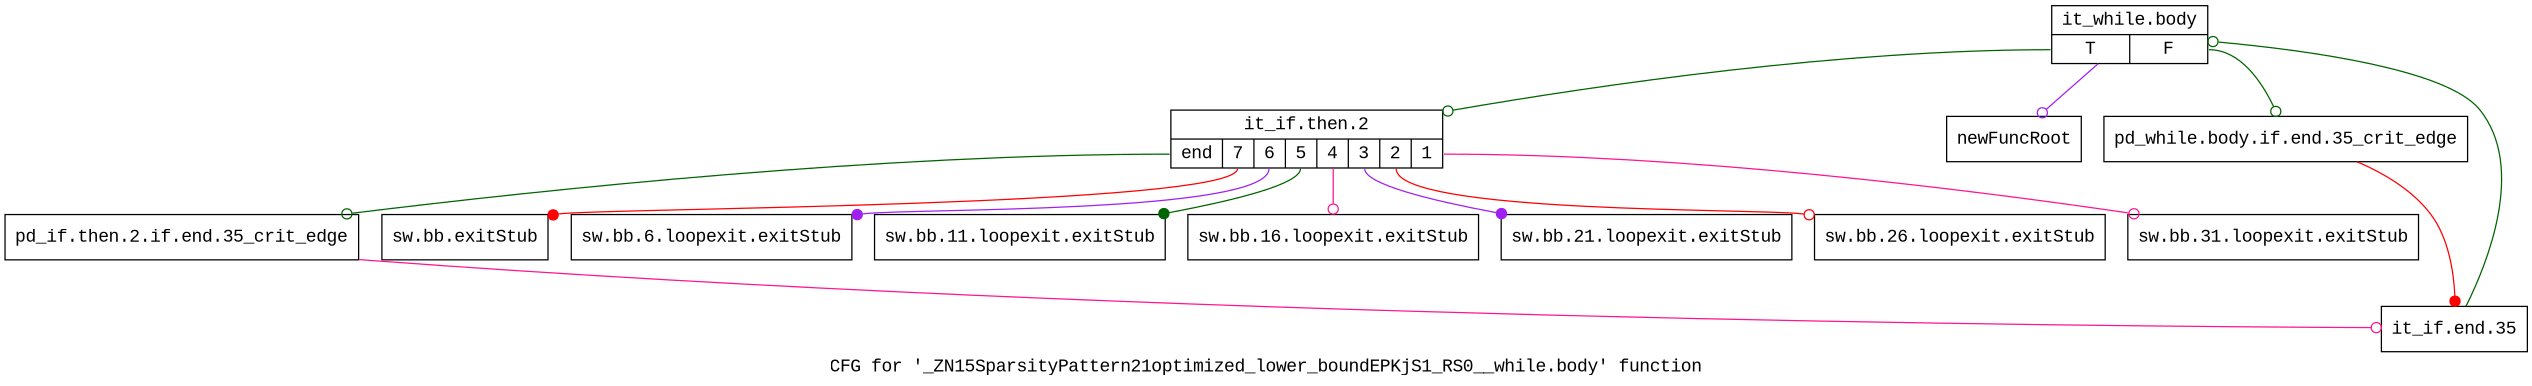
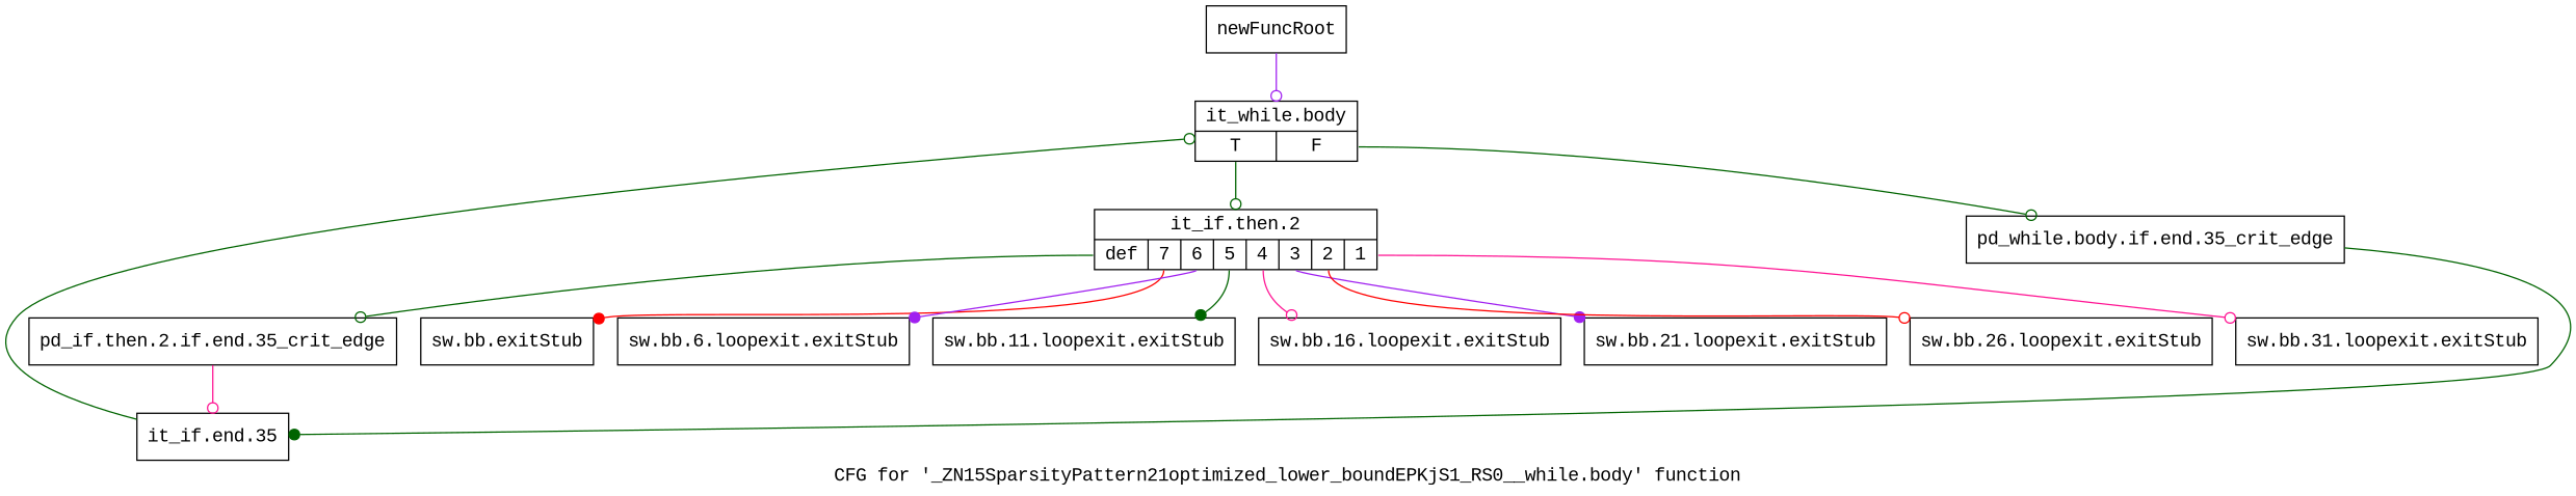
  digraph {
    fontname="Liberation Mono"
    label="CFG for '_ZN15SparsityPattern21optimized_lower_boundEPKjS1_RS0__while.body' function"
    node [fontname="Liberation Mono" shape=record]
    edge [arrowhead=odot color=darkgreen fontname="Liberation Mono"]
    n1 [label="{newFuncRoot}"]
    n2 [label="{it_while.body|{<s0>T|<s1>F}}"]
-   n3 [label="{it_if.then.2|{<s0>end|<s1>7|<s2>6|<s3>5|<s4>4|<s5>3|<s6>2|<s7>1}}"]
+   n3 [label="{it_if.then.2|{<s0>def|<s1>7|<s2>6|<s3>5|<s4>4|<s5>3|<s6>2|<s7>1}}"]
    n4 [label="{pd_while.body.if.end.35_crit_edge}"]
    n5 [label="{sw.bb.exitStub}"]
    n6 [label="{sw.bb.6.loopexit.exitStub}"]
    n7 [label="{sw.bb.11.loopexit.exitStub}"]
    n8 [label="{sw.bb.16.loopexit.exitStub}"]
    n9 [label="{sw.bb.21.loopexit.exitStub}"]
    n10 [label="{sw.bb.26.loopexit.exitStub}"]
    n11 [label="{sw.bb.31.loopexit.exitStub}"]
    n12 [label="{pd_if.then.2.if.end.35_crit_edge}"]
    n13 [label="{it_if.end.35}"]
-   n2 -> n1 [color=purple]
+   n1 -> n2 [color=purple]
    n2 -> n3 [tailport=s0]
    n2 -> n4 [tailport=s1]
    n3 -> n5 [arrowhead=dot color=red tailport=s1]
    n3 -> n6 [arrowhead=dot color=purple tailport=s2]
    n3 -> n7 [arrowhead=dot tailport=s3]
    n3 -> n8 [color=deeppink tailport=s4]
    n3 -> n9 [arrowhead=dot color=purple tailport=s5]
    n3 -> n10 [color=red tailport=s6]
    n3 -> n11 [color=deeppink tailport=s7]
    n3 -> n12 [tailport=s0]
-   n4 -> n13 [arrowhead=dot color=red]
+   n4 -> n13 [arrowhead=dot]
    n12 -> n13 [color=deeppink]
    n13 -> n2
  }
